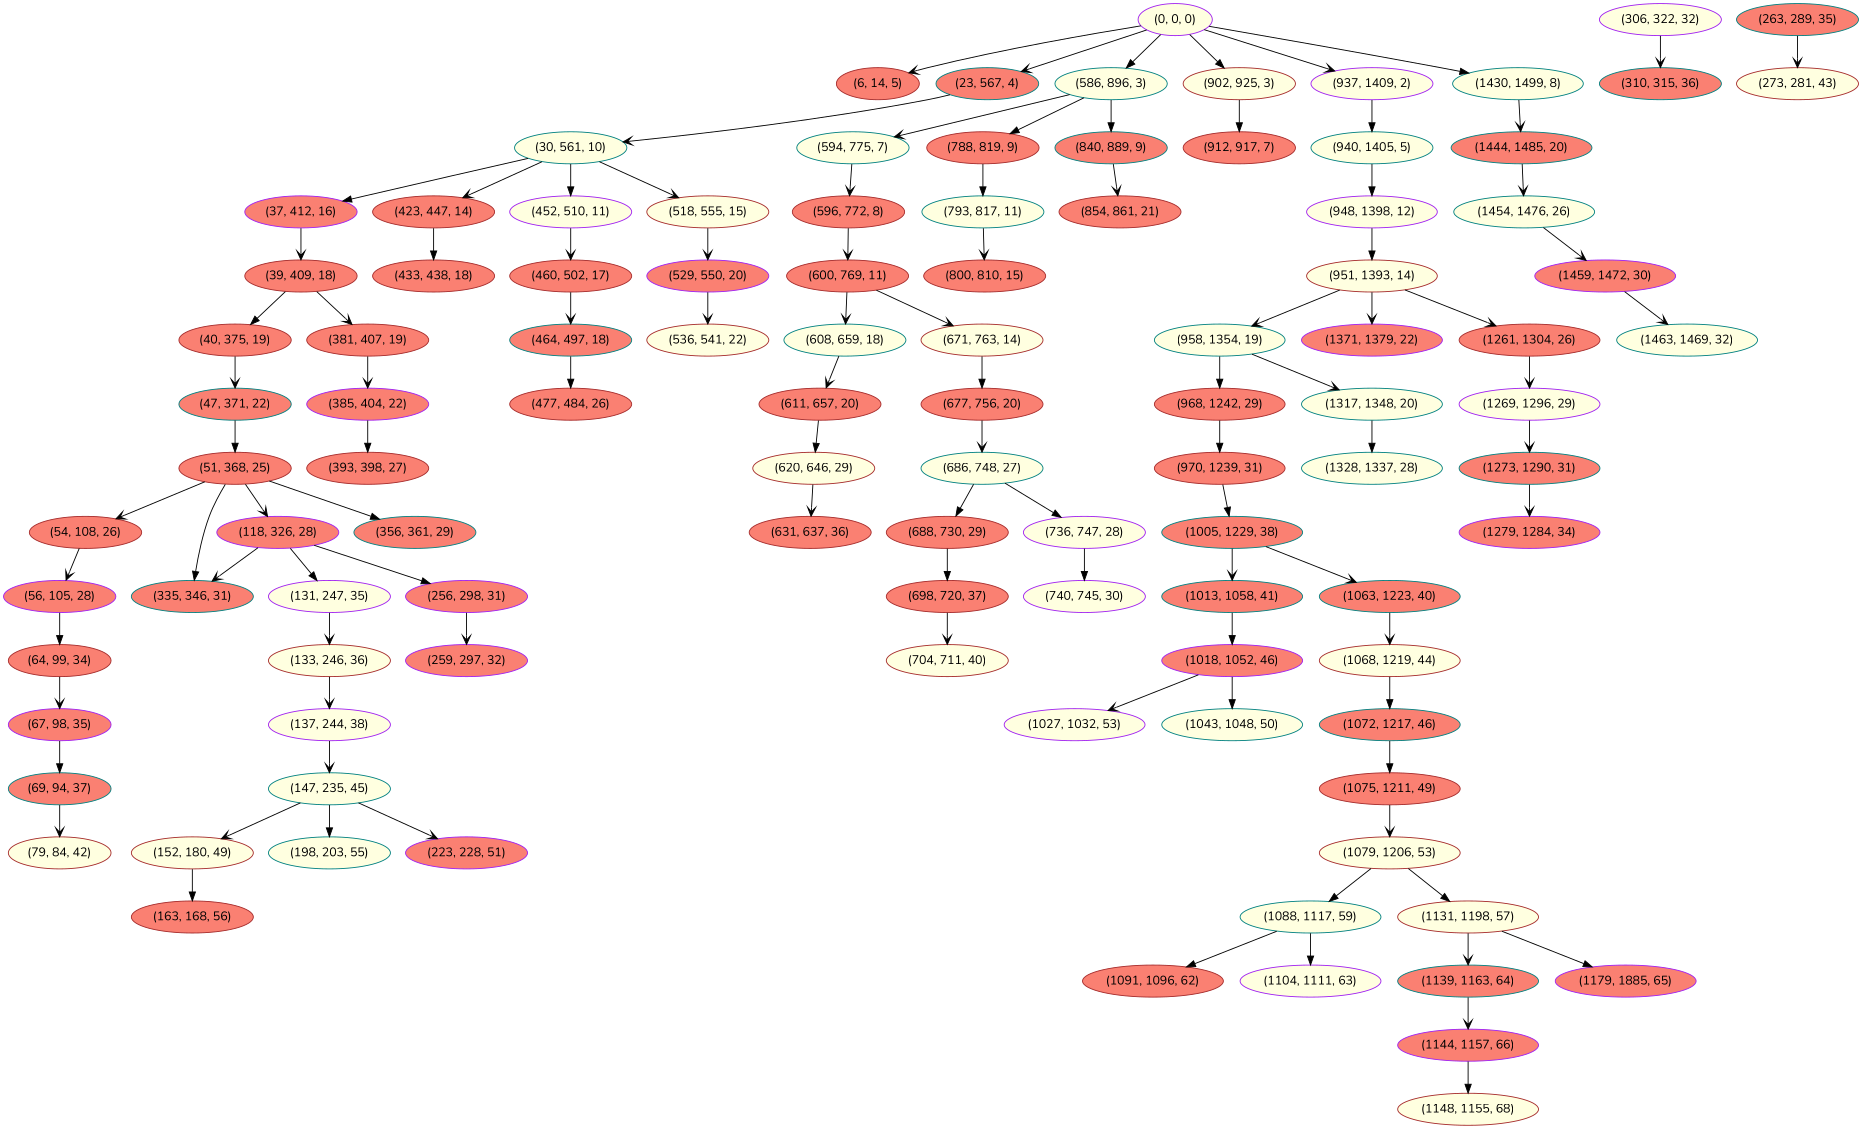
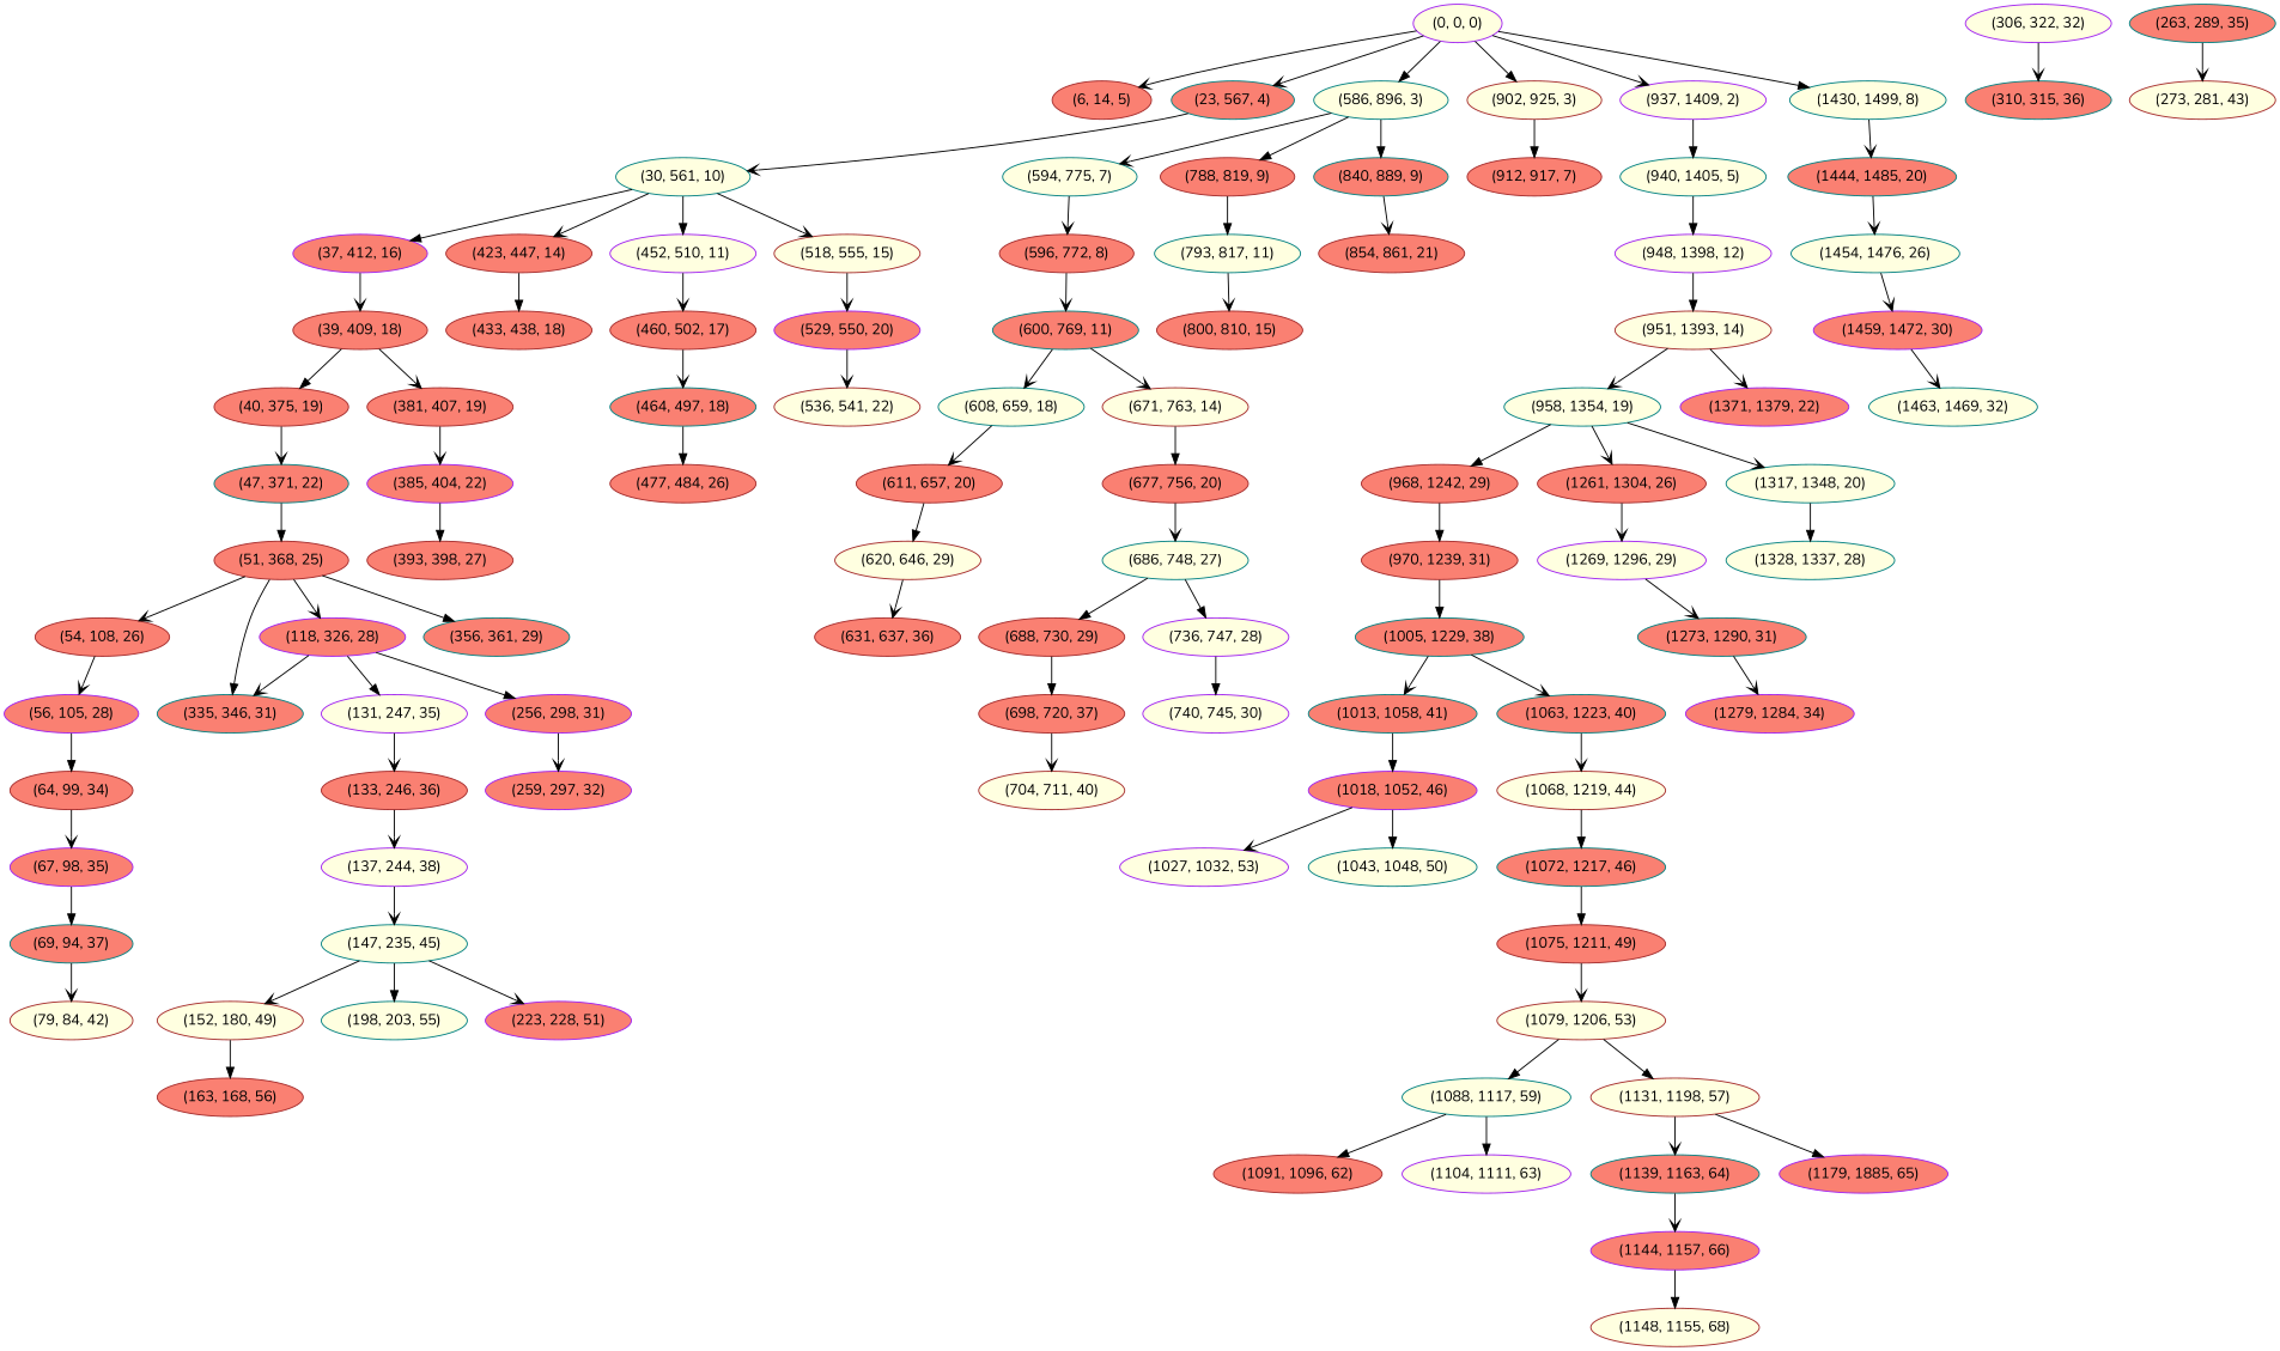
  digraph {
    fontname=Nunito
    node [color=brown fillcolor=salmon fontname=Nunito style=filled]
    edge [arrowhead=vee fontname=Nunito]
    "(0, 0, 0)" [color=purple fillcolor=lightyellow]
    "(6, 14, 5)"
    "(23, 567, 4)" [color=teal]
    n4 [color=teal fillcolor=lightyellow label="(586, 896, 3)"]
    "(902, 925, 3)" [fillcolor=lightyellow]
    "(937, 1409, 2)" [color=purple fillcolor=lightyellow]
    "(1430, 1499, 8)" [color=teal fillcolor=lightyellow]
    "(30, 561, 10)" [color=teal fillcolor=lightyellow]
    "(594, 775, 7)" [color=teal fillcolor=lightyellow]
    "(788, 819, 9)"
    "(840, 889, 9)" [color=teal]
    "(912, 917, 7)"
    "(940, 1405, 5)" [color=teal fillcolor=lightyellow]
    "(1444, 1485, 20)" [color=teal]
    "(37, 412, 16)" [color=purple]
    "(423, 447, 14)"
    "(452, 510, 11)" [color=purple fillcolor=lightyellow]
    "(518, 555, 15)" [fillcolor=lightyellow]
    "(39, 409, 18)"
    "(433, 438, 18)"
    "(460, 502, 17)"
    "(529, 550, 20)" [color=purple]
    "(40, 375, 19)"
    "(381, 407, 19)"
    "(47, 371, 22)" [color=teal]
    "(385, 404, 22)" [color=purple]
    "(51, 368, 25)"
    "(54, 108, 26)"
    "(118, 326, 28)" [color=purple]
    "(335, 346, 31)" [color=teal]
    "(356, 361, 29)" [color=teal]
    "(56, 105, 28)" [color=purple]
    "(131, 247, 35)" [color=purple fillcolor=lightyellow]
    "(256, 298, 31)" [color=purple]
    "(64, 99, 34)"
    "(67, 98, 35)" [color=purple]
    "(69, 94, 37)" [color=teal]
    "(79, 84, 42)" [fillcolor=lightyellow]
-   "(133, 246, 36)" [fillcolor=lightyellow]
+   "(133, 246, 36)"
    "(259, 297, 32)" [color=purple]
    "(306, 322, 32)" [color=purple fillcolor=lightyellow]
    "(310, 315, 36)" [color=teal]
    "(137, 244, 38)" [color=purple fillcolor=lightyellow]
    "(147, 235, 45)" [color=teal fillcolor=lightyellow]
    "(152, 180, 49)" [fillcolor=lightyellow]
    "(198, 203, 55)" [color=teal fillcolor=lightyellow]
    "(223, 228, 51)" [color=purple]
    "(163, 168, 56)"
    "(263, 289, 35)" [color=teal]
    "(273, 281, 43)" [fillcolor=lightyellow]
    "(393, 398, 27)"
    "(464, 497, 18)" [color=teal]
    "(477, 484, 26)"
    "(536, 541, 22)" [fillcolor=lightyellow]
    "(596, 772, 8)"
    "(793, 817, 11)" [color=teal fillcolor=lightyellow]
    "(854, 861, 21)"
-   "(600, 769, 11)"
+   "(600, 769, 11)" [color=teal]
    "(608, 659, 18)" [color=teal fillcolor=lightyellow]
    "(671, 763, 14)" [fillcolor=lightyellow]
    "(611, 657, 20)"
    "(677, 756, 20)"
    "(620, 646, 29)" [fillcolor=lightyellow]
    "(631, 637, 36)"
    "(686, 748, 27)" [color=teal fillcolor=lightyellow]
    "(688, 730, 29)"
    "(736, 747, 28)" [color=purple fillcolor=lightyellow]
    "(698, 720, 37)"
    "(740, 745, 30)" [color=purple fillcolor=lightyellow]
    "(704, 711, 40)" [fillcolor=lightyellow]
    "(800, 810, 15)"
    "(948, 1398, 12)" [color=purple fillcolor=lightyellow]
    "(951, 1393, 14)" [fillcolor=lightyellow]
    "(958, 1354, 19)" [color=teal fillcolor=lightyellow]
    "(1371, 1379, 22)" [color=purple]
    "(968, 1242, 29)"
    "(1261, 1304, 26)"
    "(1317, 1348, 20)" [color=teal fillcolor=lightyellow]
    "(970, 1239, 31)"
    "(1269, 1296, 29)" [color=purple fillcolor=lightyellow]
    "(1328, 1337, 28)" [color=teal fillcolor=lightyellow]
    "(1005, 1229, 38)" [color=teal]
    "(1013, 1058, 41)" [color=teal]
    "(1063, 1223, 40)" [color=teal]
    "(1018, 1052, 46)" [color=purple]
    "(1068, 1219, 44)" [fillcolor=lightyellow]
    "(1027, 1032, 53)" [color=purple fillcolor=lightyellow]
    "(1043, 1048, 50)" [color=teal fillcolor=lightyellow]
    "(1072, 1217, 46)" [color=teal]
    "(1075, 1211, 49)"
    "(1079, 1206, 53)" [fillcolor=lightyellow]
    "(1088, 1117, 59)" [color=teal fillcolor=lightyellow]
    "(1131, 1198, 57)" [fillcolor=lightyellow]
    "(1091, 1096, 62)"
    "(1104, 1111, 63)" [color=purple fillcolor=lightyellow]
    "(1139, 1163, 64)" [color=teal]
    n97 [color=purple label="(1179, 1885, 65)"]
    "(1144, 1157, 66)" [color=purple]
    "(1148, 1155, 68)" [fillcolor=lightyellow]
    "(1273, 1290, 31)" [color=teal]
    "(1279, 1284, 34)" [color=purple]
    "(1454, 1476, 26)" [color=teal fillcolor=lightyellow]
    "(1459, 1472, 30)" [color=purple]
    "(1463, 1469, 32)" [color=teal fillcolor=lightyellow]
    "(0, 0, 0)" -> "(6, 14, 5)"
    "(0, 0, 0)" -> "(23, 567, 4)"
    "(0, 0, 0)" -> n4 [arrowhead=normal]
    "(0, 0, 0)" -> "(902, 925, 3)" [arrowhead=normal]
    "(0, 0, 0)" -> "(937, 1409, 2)"
    "(0, 0, 0)" -> "(1430, 1499, 8)" [arrowhead=normal]
    "(23, 567, 4)" -> "(30, 561, 10)"
    n4 -> "(594, 775, 7)"
    n4 -> "(788, 819, 9)" [arrowhead=normal]
    n4 -> "(840, 889, 9)" [arrowhead=normal]
    "(902, 925, 3)" -> "(912, 917, 7)" [arrowhead=normal]
    "(937, 1409, 2)" -> "(940, 1405, 5)" [arrowhead=normal]
    "(1430, 1499, 8)" -> "(1444, 1485, 20)"
    "(30, 561, 10)" -> "(37, 412, 16)" [arrowhead=normal]
    "(30, 561, 10)" -> "(423, 447, 14)"
    "(30, 561, 10)" -> "(452, 510, 11)" [arrowhead=normal]
    "(30, 561, 10)" -> "(518, 555, 15)"
    "(594, 775, 7)" -> "(596, 772, 8)"
    "(788, 819, 9)" -> "(793, 817, 11)" [arrowhead=normal]
    "(840, 889, 9)" -> "(854, 861, 21)"
    "(940, 1405, 5)" -> "(948, 1398, 12)" [arrowhead=normal]
    "(1444, 1485, 20)" -> "(1454, 1476, 26)"
    "(37, 412, 16)" -> "(39, 409, 18)"
    "(423, 447, 14)" -> "(433, 438, 18)" [arrowhead=normal]
    "(452, 510, 11)" -> "(460, 502, 17)"
    "(518, 555, 15)" -> "(529, 550, 20)"
    "(39, 409, 18)" -> "(40, 375, 19)" [arrowhead=normal]
    "(39, 409, 18)" -> "(381, 407, 19)"
    "(460, 502, 17)" -> "(464, 497, 18)"
    "(529, 550, 20)" -> "(536, 541, 22)"
    "(40, 375, 19)" -> "(47, 371, 22)"
    "(381, 407, 19)" -> "(385, 404, 22)"
    "(47, 371, 22)" -> "(51, 368, 25)" [arrowhead=normal]
    "(385, 404, 22)" -> "(393, 398, 27)" [arrowhead=normal]
    "(51, 368, 25)" -> "(54, 108, 26)"
    "(51, 368, 25)" -> "(118, 326, 28)"
    "(51, 368, 25)" -> "(335, 346, 31)" [arrowhead=normal]
    "(51, 368, 25)" -> "(356, 361, 29)" [arrowhead=normal]
    "(54, 108, 26)" -> "(56, 105, 28)"
    "(118, 326, 28)" -> "(335, 346, 31)"
    "(118, 326, 28)" -> "(131, 247, 35)" [arrowhead=normal]
    "(118, 326, 28)" -> "(256, 298, 31)" [arrowhead=normal]
    "(56, 105, 28)" -> "(64, 99, 34)" [arrowhead=normal]
    "(131, 247, 35)" -> "(133, 246, 36)"
    "(256, 298, 31)" -> "(259, 297, 32)"
    "(64, 99, 34)" -> "(67, 98, 35)"
    "(67, 98, 35)" -> "(69, 94, 37)" [arrowhead=normal]
    "(69, 94, 37)" -> "(79, 84, 42)"
    "(133, 246, 36)" -> "(137, 244, 38)"
    "(306, 322, 32)" -> "(310, 315, 36)"
    "(137, 244, 38)" -> "(147, 235, 45)"
    "(147, 235, 45)" -> "(152, 180, 49)"
    "(147, 235, 45)" -> "(198, 203, 55)" [arrowhead=normal]
    "(147, 235, 45)" -> "(223, 228, 51)"
    "(152, 180, 49)" -> "(163, 168, 56)" [arrowhead=normal]
    "(263, 289, 35)" -> "(273, 281, 43)"
    "(464, 497, 18)" -> "(477, 484, 26)" [arrowhead=normal]
    "(596, 772, 8)" -> "(600, 769, 11)"
    "(793, 817, 11)" -> "(800, 810, 15)"
    "(600, 769, 11)" -> "(608, 659, 18)"
    "(600, 769, 11)" -> "(671, 763, 14)"
    "(608, 659, 18)" -> "(611, 657, 20)"
    "(671, 763, 14)" -> "(677, 756, 20)" [arrowhead=normal]
    "(611, 657, 20)" -> "(620, 646, 29)" [arrowhead=normal]
    "(677, 756, 20)" -> "(686, 748, 27)"
    "(620, 646, 29)" -> "(631, 637, 36)"
    "(686, 748, 27)" -> "(688, 730, 29)" [arrowhead=normal]
    "(686, 748, 27)" -> "(736, 747, 28)" [arrowhead=normal]
    "(688, 730, 29)" -> "(698, 720, 37)" [arrowhead=normal]
    "(736, 747, 28)" -> "(740, 745, 30)" [arrowhead=normal]
    "(698, 720, 37)" -> "(704, 711, 40)"
    "(948, 1398, 12)" -> "(951, 1393, 14)" [arrowhead=normal]
    "(951, 1393, 14)" -> "(958, 1354, 19)"
    "(951, 1393, 14)" -> "(1371, 1379, 22)"
    "(958, 1354, 19)" -> "(968, 1242, 29)" [arrowhead=normal]
-   "(951, 1393, 14)" -> "(1261, 1304, 26)"
+   "(958, 1354, 19)" -> "(1261, 1304, 26)"
    "(958, 1354, 19)" -> "(1317, 1348, 20)"
    "(968, 1242, 29)" -> "(970, 1239, 31)" [arrowhead=normal]
    "(1261, 1304, 26)" -> "(1269, 1296, 29)"
    "(1317, 1348, 20)" -> "(1328, 1337, 28)" [arrowhead=normal]
    "(970, 1239, 31)" -> "(1005, 1229, 38)" [arrowhead=normal]
    "(1269, 1296, 29)" -> "(1273, 1290, 31)"
    "(1005, 1229, 38)" -> "(1013, 1058, 41)"
    "(1005, 1229, 38)" -> "(1063, 1223, 40)"
    "(1013, 1058, 41)" -> "(1018, 1052, 46)" [arrowhead=normal]
    "(1063, 1223, 40)" -> "(1068, 1219, 44)"
    "(1018, 1052, 46)" -> "(1027, 1032, 53)"
    "(1018, 1052, 46)" -> "(1043, 1048, 50)" [arrowhead=normal]
    "(1068, 1219, 44)" -> "(1072, 1217, 46)" [arrowhead=normal]
    "(1072, 1217, 46)" -> "(1075, 1211, 49)" [arrowhead=normal]
    "(1075, 1211, 49)" -> "(1079, 1206, 53)"
    "(1079, 1206, 53)" -> "(1088, 1117, 59)" [arrowhead=normal]
    "(1079, 1206, 53)" -> "(1131, 1198, 57)" [arrowhead=normal]
    "(1088, 1117, 59)" -> "(1091, 1096, 62)" [arrowhead=normal]
    "(1088, 1117, 59)" -> "(1104, 1111, 63)" [arrowhead=normal]
    "(1131, 1198, 57)" -> "(1139, 1163, 64)"
    "(1131, 1198, 57)" -> n97 [arrowhead=normal]
    "(1139, 1163, 64)" -> "(1144, 1157, 66)"
    "(1144, 1157, 66)" -> "(1148, 1155, 68)" [arrowhead=normal]
    "(1273, 1290, 31)" -> "(1279, 1284, 34)"
    "(1454, 1476, 26)" -> "(1459, 1472, 30)"
    "(1459, 1472, 30)" -> "(1463, 1469, 32)"
  }
